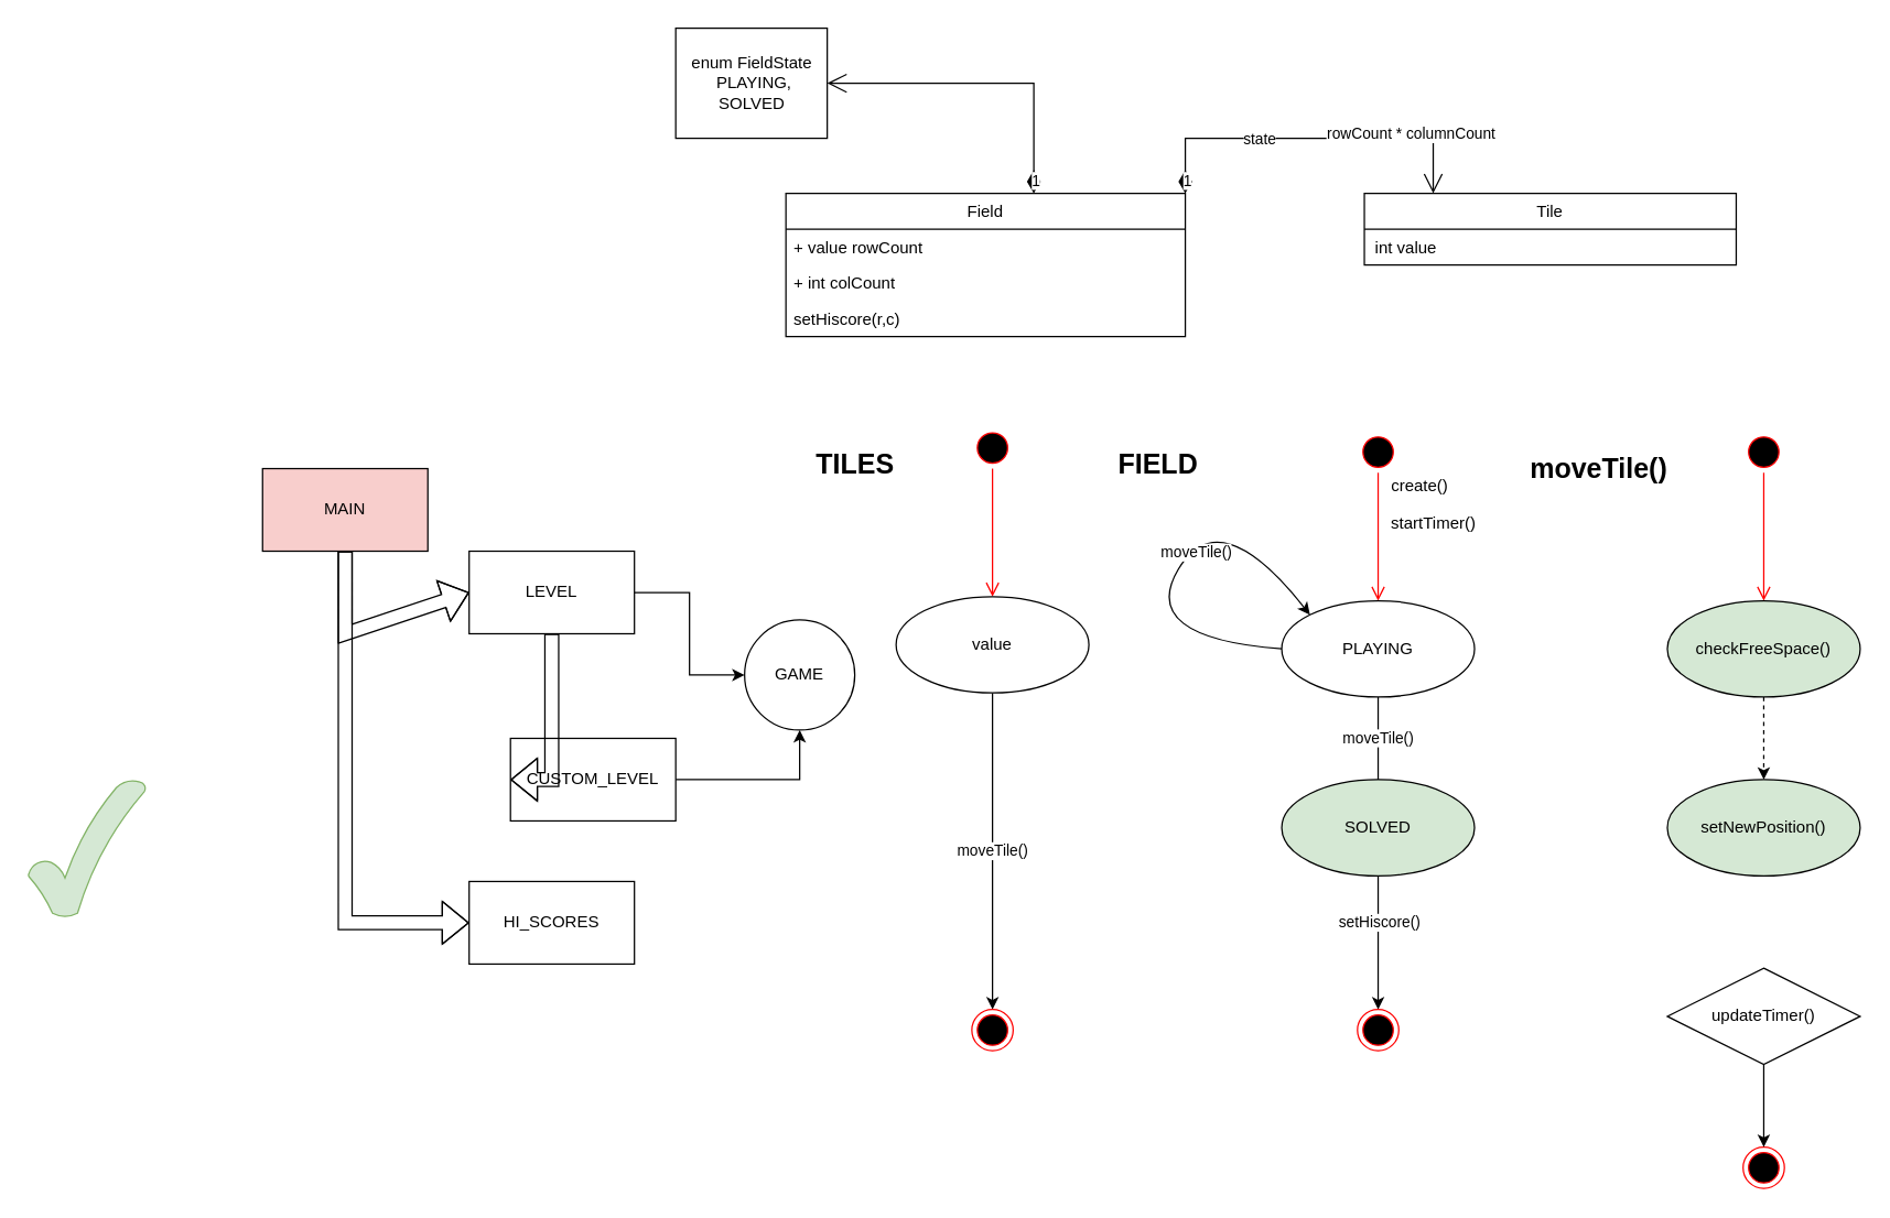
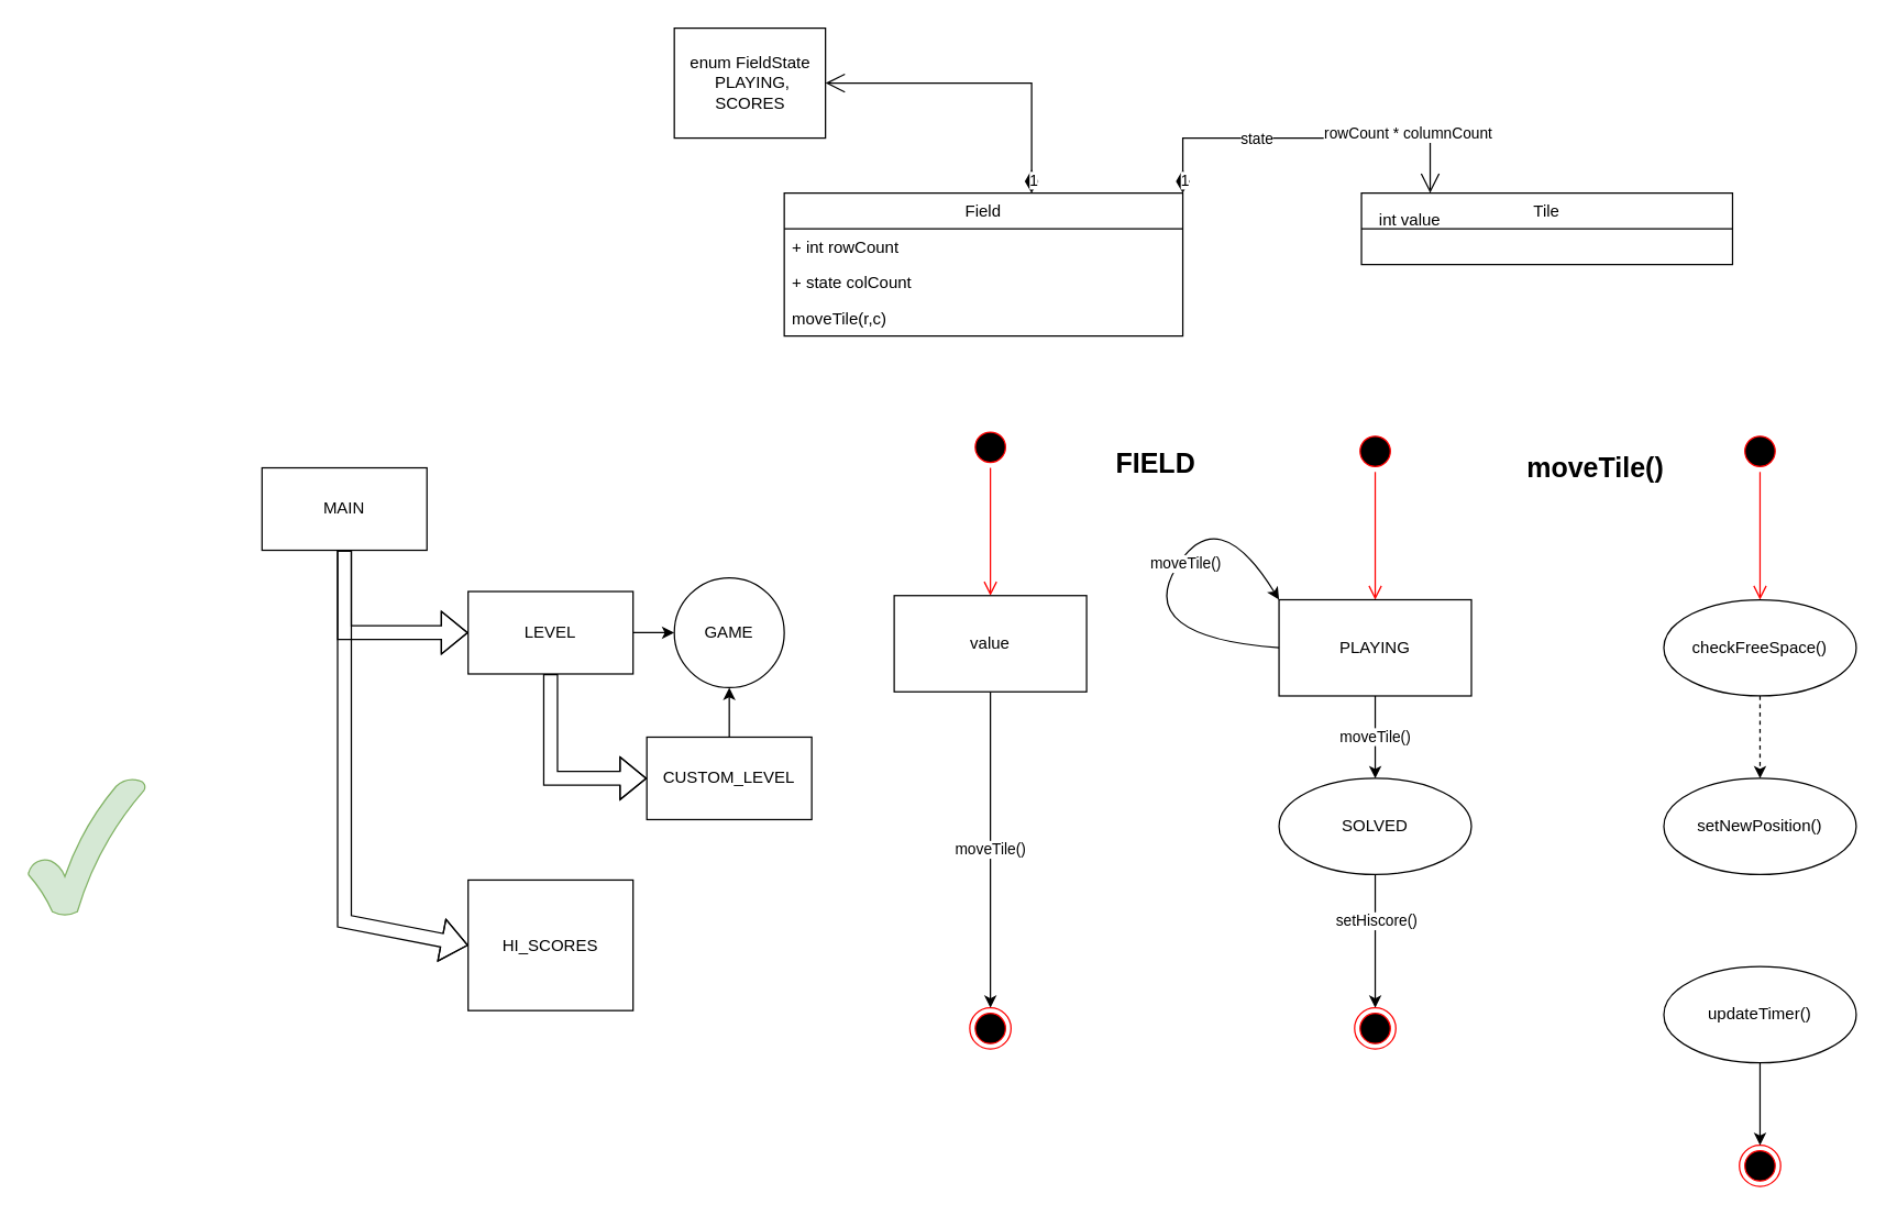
  <mxCell id="0" />
  <mxCell id="1" parent="0" />
  <mxCell id="2" value="Field" style="swimlane;fontStyle=0;childLayout=stackLayout;horizontal=1;startSize=26;fillColor=none;horizontalStack=0;resizeParent=1;resizeParentMax=0;resizeLast=0;collapsible=1;marginBottom=0;" parent="1" vertex="1"><mxGeometry x="570" y="140" width="290" height="104" as="geometry" /></mxCell>
- <mxCell id="3" value="+ value rowCount" style="text;strokeColor=none;fillColor=none;align=left;verticalAlign=top;spacingLeft=4;spacingRight=4;overflow=hidden;rotatable=0;points=[[0,0.5],[1,0.5]];portConstraint=eastwest;" parent="2" vertex="1"><mxGeometry y="26" width="290" height="26" as="geometry" /></mxCell>
- <mxCell id="4" value="+ int colCount" style="text;strokeColor=none;fillColor=none;align=left;verticalAlign=top;spacingLeft=4;spacingRight=4;overflow=hidden;rotatable=0;points=[[0,0.5],[1,0.5]];portConstraint=eastwest;" parent="2" vertex="1"><mxGeometry y="52" width="290" height="26" as="geometry" /></mxCell>
- <mxCell id="5" value="setHiscore(r,c)" style="text;strokeColor=none;fillColor=none;align=left;verticalAlign=top;spacingLeft=4;spacingRight=4;overflow=hidden;rotatable=0;points=[[0,0.5],[1,0.5]];portConstraint=eastwest;" parent="2" vertex="1"><mxGeometry y="78" width="290" height="26" as="geometry" /></mxCell>
+ <mxCell id="3" value="+ int rowCount" style="text;strokeColor=none;fillColor=none;align=left;verticalAlign=top;spacingLeft=4;spacingRight=4;overflow=hidden;rotatable=0;points=[[0,0.5],[1,0.5]];portConstraint=eastwest;" parent="2" vertex="1"><mxGeometry y="26" width="290" height="26" as="geometry" /></mxCell>
+ <mxCell id="4" value="+ state colCount" style="text;strokeColor=none;fillColor=none;align=left;verticalAlign=top;spacingLeft=4;spacingRight=4;overflow=hidden;rotatable=0;points=[[0,0.5],[1,0.5]];portConstraint=eastwest;" parent="2" vertex="1"><mxGeometry y="52" width="290" height="26" as="geometry" /></mxCell>
+ <mxCell id="5" value="moveTile(r,c)" style="text;strokeColor=none;fillColor=none;align=left;verticalAlign=top;spacingLeft=4;spacingRight=4;overflow=hidden;rotatable=0;points=[[0,0.5],[1,0.5]];portConstraint=eastwest;" parent="2" vertex="1"><mxGeometry y="78" width="290" height="26" as="geometry" /></mxCell>
  <mxCell id="6" value="Tile" style="swimlane;fontStyle=0;childLayout=stackLayout;horizontal=1;startSize=26;fillColor=none;horizontalStack=0;resizeParent=1;resizeParentMax=0;resizeLast=0;collapsible=1;marginBottom=0;" parent="1" vertex="1"><mxGeometry x="990" y="140" width="270" height="52" as="geometry" /></mxCell>
  <mxCell id="7" value="1" style="endArrow=open;html=1;endSize=12;startArrow=diamondThin;startSize=14;startFill=1;edgeStyle=orthogonalEdgeStyle;align=left;verticalAlign=bottom;rounded=0;" parent="1" source="2" target="6" edge="1"><mxGeometry x="-1" y="3" relative="1" as="geometry"><mxPoint x="1160.9" y="109" as="sourcePoint" /><mxPoint x="1290" y="164" as="targetPoint" /><Array as="points"><mxPoint x="860" y="100" /><mxPoint x="1040" y="100" /></Array></mxGeometry></mxCell>
  <mxCell id="8" value="rowCount * columnCount" style="edgeLabel;html=1;align=center;verticalAlign=middle;resizable=0;points=[];" parent="7" vertex="1" connectable="0"><mxGeometry x="-0.765" y="3" relative="1" as="geometry"><mxPoint x="166" y="-13" as="offset" /></mxGeometry></mxCell>
- <mxCell id="9" value="enum FieldState&lt;br&gt;&amp;nbsp;PLAYING,&lt;br&gt;SOLVED" style="html=1;" parent="1" vertex="1"><mxGeometry x="490" width="110" height="80" as="geometry" y="20" /></mxCell>
+ <mxCell id="9" value="enum FieldState&lt;br&gt;&amp;nbsp;PLAYING,&lt;br&gt;SCORES" style="html=1;" parent="1" vertex="1"><mxGeometry x="490" width="110" height="80" as="geometry" y="20" /></mxCell>
  <mxCell id="10" value="1" style="endArrow=open;html=1;endSize=12;startArrow=diamondThin;startSize=14;startFill=1;edgeStyle=orthogonalEdgeStyle;align=left;verticalAlign=bottom;rounded=0;" parent="1" source="2" target="9" edge="1"><mxGeometry x="-1" y="3" relative="1" as="geometry"><mxPoint x="750" y="340" as="sourcePoint" /><mxPoint x="900" y="365" as="targetPoint" /><Array as="points"><mxPoint x="750" y="60" /></Array></mxGeometry></mxCell>
  <mxCell id="11" value="state" style="edgeLabel;html=1;align=center;verticalAlign=middle;resizable=0;points=[];" parent="10" vertex="1" connectable="0"><mxGeometry x="-0.765" y="3" relative="1" as="geometry"><mxPoint x="166" y="-13" as="offset" /></mxGeometry></mxCell>
  <mxCell id="12" value="" style="ellipse;html=1;shape=startState;fillColor=#000000;strokeColor=#ff0000;" parent="1" vertex="1"><mxGeometry x="705" y="310" width="30" height="30" as="geometry" /></mxCell>
  <mxCell id="13" value="" style="edgeStyle=orthogonalEdgeStyle;html=1;verticalAlign=bottom;endArrow=open;endSize=8;strokeColor=#ff0000;rounded=0;entryX=0.5;entryY=0;entryDx=0;entryDy=0;" parent="1" source="12" target="15" edge="1"><mxGeometry relative="1" as="geometry"><mxPoint x="720" y="413" as="targetPoint" /></mxGeometry></mxCell>
  <mxCell id="14" value="moveTile()" style="edgeStyle=orthogonalEdgeStyle;rounded=0;orthogonalLoop=1;jettySize=auto;html=1;entryX=0.5;entryY=0;entryDx=0;entryDy=0;" parent="1" source="15" target="16" edge="1"><mxGeometry relative="1" as="geometry"><mxPoint x="720" y="680" as="targetPoint" /></mxGeometry></mxCell>
- <mxCell id="15" value="value" style="ellipse;whiteSpace=wrap;html=1;" parent="1" vertex="1"><mxGeometry x="650" y="433" width="140" height="70" as="geometry" /></mxCell>
+ <mxCell id="15" value="value" style="whiteSpace=wrap;html=1;rounded=0;" parent="1" vertex="1"><mxGeometry x="650" y="433" width="140" height="70" as="geometry" /></mxCell>
  <mxCell id="16" value="" style="ellipse;html=1;shape=endState;fillColor=#000000;strokeColor=#ff0000;" parent="1" vertex="1"><mxGeometry x="705" y="733" width="30" height="30" as="geometry" /></mxCell>
- <mxCell id="17" value="TILES" style="text;html=1;align=center;verticalAlign=middle;resizable=0;points=[];autosize=1;strokeColor=none;fillColor=none;fontSize=20;fontStyle=1" parent="1" vertex="1"><mxGeometry x="580" y="316" width="80" height="40" as="geometry" /></mxCell>
  <mxCell id="18" value="" style="ellipse;html=1;shape=startState;fillColor=#000000;strokeColor=#ff0000;" parent="1" vertex="1"><mxGeometry x="985" y="313" width="30" height="30" as="geometry" /></mxCell>
  <mxCell id="19" value="" style="edgeStyle=orthogonalEdgeStyle;html=1;verticalAlign=bottom;endArrow=open;endSize=8;strokeColor=#ff0000;rounded=0;entryX=0.5;entryY=0;entryDx=0;entryDy=0;" parent="1" source="18" target="21" edge="1"><mxGeometry relative="1" as="geometry"><mxPoint x="1000" y="416" as="targetPoint" /><Array as="points"><mxPoint x="1000" y="370" /><mxPoint x="1000" y="370" /></Array></mxGeometry></mxCell>
- <mxCell id="20" value="moveTile()" style="edgeStyle=orthogonalEdgeStyle;rounded=0;orthogonalLoop=1;jettySize=auto;html=1;entryX=0.5;entryY=0;entryDx=0;entryDy=0;endArrow=none;" parent="1" source="21" target="24" edge="1"><mxGeometry relative="1" as="geometry" /></mxCell>
- <mxCell id="21" value="PLAYING" style="ellipse;whiteSpace=wrap;html=1;" parent="1" vertex="1"><mxGeometry x="930" y="436" width="140" height="70" as="geometry" /></mxCell>
+ <mxCell id="20" value="moveTile()" style="edgeStyle=orthogonalEdgeStyle;rounded=0;orthogonalLoop=1;jettySize=auto;html=1;entryX=0.5;entryY=0;entryDx=0;entryDy=0;" parent="1" source="21" target="24" edge="1"><mxGeometry relative="1" as="geometry" /></mxCell>
+ <mxCell id="21" value="PLAYING" style="whiteSpace=wrap;html=1;rounded=0;" parent="1" vertex="1"><mxGeometry x="930" y="436" width="140" height="70" as="geometry" /></mxCell>
  <mxCell id="22" style="edgeStyle=orthogonalEdgeStyle;rounded=0;orthogonalLoop=1;jettySize=auto;html=1;entryX=0.5;entryY=0;entryDx=0;entryDy=0;" parent="1" source="24" target="25" edge="1"><mxGeometry relative="1" as="geometry"><mxPoint x="1000" y="723" as="targetPoint" /><Array as="points" /></mxGeometry></mxCell>
  <mxCell id="23" value="setHiscore()" style="edgeLabel;html=1;align=center;verticalAlign=middle;resizable=0;points=[];" vertex="1" connectable="0" parent="22"><mxGeometry x="-0.31" relative="1" as="geometry"><mxPoint as="offset" /></mxGeometry></mxCell>
- <mxCell id="24" value="SOLVED" style="ellipse;whiteSpace=wrap;html=1;fillColor=#d5e8d4;" parent="1" vertex="1"><mxGeometry x="930" y="566" width="140" height="70" as="geometry" /></mxCell>
+ <mxCell id="24" value="SOLVED" style="ellipse;whiteSpace=wrap;html=1;" parent="1" vertex="1"><mxGeometry x="930" y="566" width="140" height="70" as="geometry" /></mxCell>
  <mxCell id="25" value="" style="ellipse;html=1;shape=endState;fillColor=#000000;strokeColor=#ff0000;" parent="1" vertex="1"><mxGeometry x="985" y="733" width="30" height="30" as="geometry" /></mxCell>
  <mxCell id="26" value="FIELD" style="text;html=1;align=center;verticalAlign=middle;resizable=0;points=[];autosize=1;strokeColor=none;fillColor=none;fontSize=20;fontStyle=1" parent="1" vertex="1"><mxGeometry x="800" y="316" width="80" height="40" as="geometry" /></mxCell>
  <mxCell id="27" value="" style="verticalLabelPosition=bottom;verticalAlign=top;html=1;shape=mxgraph.basic.tick;fontSize=20;fillColor=#d5e8d4;strokeColor=#82b366;" parent="1" vertex="1"><mxGeometry x="20" y="566" width="85" height="100" as="geometry" /></mxCell>
  <mxCell id="28" value="" style="curved=1;endArrow=classic;html=1;rounded=0;exitX=0;exitY=0.5;exitDx=0;exitDy=0;entryX=0;entryY=0;entryDx=0;entryDy=0;" edge="1" parent="1" source="21" target="21"><mxGeometry width="50" height="50" relative="1" as="geometry"><mxPoint x="855" y="453" as="sourcePoint" /><mxPoint x="905" y="403" as="targetPoint" /><Array as="points"><mxPoint x="825" y="463" /><mxPoint x="885" y="363" /></Array></mxGeometry></mxCell>
  <mxCell id="29" value="&lt;span style=&quot;color: rgba(0 , 0 , 0 , 0) ; font-family: monospace ; font-size: 0px&quot;&gt;%3CmxGraphModel%3E%3Croot%3E%3CmxCell%20id%3D%220%22%2F%3E%3CmxCell%20id%3D%221%22%20parent%3D%220%22%2F%3E%3CmxCell%20id%3D%222%22%20value%3D%22moveTile()%22%20style%3D%22edgeStyle%3DorthogonalEdgeStyle%3Brounded%3D0%3BorthogonalLoop%3D1%3BjettySize%3Dauto%3Bhtml%3D1%3BentryX%3D0.5%3BentryY%3D0%3BentryDx%3D0%3BentryDy%3D0%3B%22%20edge%3D%221%22%20parent%3D%221%22%3E%3CmxGeometry%20relative%3D%221%22%20as%3D%22geometry%22%3E%3CmxPoint%20x%3D%22425%22%20y%3D%22763%22%20as%3D%22sourcePoint%22%2F%3E%3CmxPoint%20x%3D%22285%22%20y%3D%22823%22%20as%3D%22targetPoint%22%2F%3E%3C%2FmxGeometry%3E%3C%2FmxCell%3E%3C%2Froot%3E%3C%2FmxGraphModel%3move&lt;/span&gt;" style="edgeLabel;html=1;align=center;verticalAlign=middle;resizable=0;points=[];" vertex="1" connectable="0" parent="28"><mxGeometry x="-0.046" y="-1" relative="1" as="geometry"><mxPoint as="offset" /></mxGeometry></mxCell>
  <mxCell id="30" value="moveTile()" style="edgeLabel;html=1;align=center;verticalAlign=middle;resizable=0;points=[];" vertex="1" connectable="0" parent="28"><mxGeometry x="0.1" y="-3" relative="1" as="geometry"><mxPoint x="1" as="offset" /></mxGeometry></mxCell>
- <mxCell id="31" value="&lt;span style=&quot;text-align: left&quot;&gt;int value&lt;/span&gt;" style="text;html=1;align=center;verticalAlign=middle;resizable=0;points=[];autosize=1;strokeColor=none;fillColor=none;" vertex="1" parent="1"><mxGeometry x="990" y="170" width="60" height="20" as="geometry" /></mxCell>
+ <mxCell id="31" value="&lt;span style=&quot;text-align: left&quot;&gt;int value&lt;/span&gt;" style="text;html=1;align=center;verticalAlign=middle;resizable=0;points=[];autosize=1;strokeColor=none;fillColor=none;" vertex="1" parent="1"><mxGeometry x="995" y="150" width="60" height="20" as="geometry" /></mxCell>
  <mxCell id="32" value="" style="ellipse;html=1;shape=startState;fillColor=#000000;strokeColor=#ff0000;" vertex="1" parent="1"><mxGeometry x="1265" y="313" width="30" height="30" as="geometry" /></mxCell>
  <mxCell id="33" value="" style="edgeStyle=orthogonalEdgeStyle;html=1;verticalAlign=bottom;endArrow=open;endSize=8;strokeColor=#ff0000;rounded=0;entryX=0.5;entryY=0;entryDx=0;entryDy=0;" edge="1" parent="1" source="32" target="35"><mxGeometry relative="1" as="geometry"><mxPoint x="1280" y="416" as="targetPoint" /></mxGeometry></mxCell>
  <mxCell id="34" value="" style="edgeStyle=orthogonalEdgeStyle;rounded=0;orthogonalLoop=1;jettySize=auto;html=1;entryX=0.5;entryY=0;entryDx=0;entryDy=0;dashed=1;" edge="1" parent="1" source="35" target="36"><mxGeometry relative="1" as="geometry" /></mxCell>
- <mxCell id="35" value="checkFreeSpace()" style="ellipse;whiteSpace=wrap;html=1;fillColor=#d5e8d4;" vertex="1" parent="1"><mxGeometry x="1210" y="436" width="140" height="70" as="geometry" /></mxCell>
- <mxCell id="36" value="setNewPosition()" style="ellipse;whiteSpace=wrap;html=1;fillColor=#d5e8d4;" vertex="1" parent="1"><mxGeometry x="1210" y="566" width="140" height="70" as="geometry" /></mxCell>
+ <mxCell id="35" value="checkFreeSpace()" style="ellipse;whiteSpace=wrap;html=1;" vertex="1" parent="1"><mxGeometry x="1210" y="436" width="140" height="70" as="geometry" /></mxCell>
+ <mxCell id="36" value="setNewPosition()" style="ellipse;whiteSpace=wrap;html=1;" vertex="1" parent="1"><mxGeometry x="1210" y="566" width="140" height="70" as="geometry" /></mxCell>
  <mxCell id="37" value="" style="ellipse;html=1;shape=endState;fillColor=#000000;strokeColor=#ff0000;" vertex="1" parent="1"><mxGeometry x="1265" y="833" width="30" height="30" as="geometry" /></mxCell>
  <mxCell id="38" value="moveTile()" style="text;html=1;align=center;verticalAlign=middle;resizable=0;points=[];autosize=1;strokeColor=none;fillColor=none;fontSize=20;fontStyle=1" vertex="1" parent="1"><mxGeometry x="1100" y="324" width="120" height="30" as="geometry" /></mxCell>
- <mxCell id="39" value="startTimer()" style="text;html=1;align=center;verticalAlign=middle;resizable=0;points=[];autosize=1;strokeColor=none;fillColor=none;" vertex="1" parent="1"><mxGeometry x="1000" y="370" width="80" height="20" as="geometry" /></mxCell>
  <mxCell id="40" style="edgeStyle=orthogonalEdgeStyle;rounded=0;orthogonalLoop=1;jettySize=auto;html=1;entryX=0.5;entryY=0;entryDx=0;entryDy=0;" edge="1" parent="1" source="41" target="37"><mxGeometry relative="1" as="geometry" /></mxCell>
- <mxCell id="41" value="updateTimer()" style="rhombus;whiteSpace=wrap;html=1;" vertex="1" parent="1"><mxGeometry x="1210" y="703" width="140" height="70" as="geometry" /></mxCell>
- <mxCell id="42" value="MAIN" style="rounded=0;whiteSpace=wrap;html=1;fillColor=#f8cecc;" vertex="1" parent="1"><mxGeometry x="190" y="340" width="120" height="60" as="geometry" /></mxCell>
+ <mxCell id="41" value="updateTimer()" style="ellipse;whiteSpace=wrap;html=1;" vertex="1" parent="1"><mxGeometry x="1210" y="703" width="140" height="70" as="geometry" /></mxCell>
+ <mxCell id="42" value="MAIN" style="rounded=0;whiteSpace=wrap;html=1;" vertex="1" parent="1"><mxGeometry x="190" y="340" width="120" height="60" as="geometry" /></mxCell>
  <mxCell id="43" style="edgeStyle=orthogonalEdgeStyle;rounded=0;orthogonalLoop=1;jettySize=auto;html=1;exitX=1;exitY=0.5;exitDx=0;exitDy=0;" edge="1" parent="1" source="44" target="47"><mxGeometry relative="1" as="geometry" /></mxCell>
- <mxCell id="44" value="LEVEL" style="rounded=0;whiteSpace=wrap;html=1;" vertex="1" parent="1"><mxGeometry x="340" y="400" width="120" height="60" as="geometry" /></mxCell>
+ <mxCell id="44" value="LEVEL" style="rounded=0;whiteSpace=wrap;html=1;" vertex="1" parent="1"><mxGeometry x="340" y="430" width="120" height="60" as="geometry" /></mxCell>
  <mxCell id="45" style="edgeStyle=orthogonalEdgeStyle;rounded=0;orthogonalLoop=1;jettySize=auto;html=1;" edge="1" parent="1" source="46" target="47"><mxGeometry relative="1" as="geometry" /></mxCell>
- <mxCell id="46" value="CUSTOM_LEVEL" style="rounded=0;whiteSpace=wrap;html=1;" vertex="1" parent="1"><mxGeometry x="370" y="536" width="120" height="60" as="geometry" /></mxCell>
- <mxCell id="47" value="GAME" style="ellipse;whiteSpace=wrap;html=1;aspect=fixed;" vertex="1" parent="1"><mxGeometry x="540" y="450" width="80" height="80" as="geometry" /></mxCell>
- <mxCell id="48" value="HI_SCORES" style="rounded=0;whiteSpace=wrap;html=1;" vertex="1" parent="1"><mxGeometry x="340" y="640" width="120" height="60" as="geometry" /></mxCell>
+ <mxCell id="46" value="CUSTOM_LEVEL" style="rounded=0;whiteSpace=wrap;html=1;" vertex="1" parent="1"><mxGeometry x="470" y="536" width="120" height="60" as="geometry" /></mxCell>
+ <mxCell id="47" value="GAME" style="ellipse;whiteSpace=wrap;html=1;aspect=fixed;" vertex="1" parent="1"><mxGeometry x="490" y="420" width="80" height="80" as="geometry" /></mxCell>
+ <mxCell id="48" value="HI_SCORES" style="rounded=0;whiteSpace=wrap;html=1;" vertex="1" parent="1"><mxGeometry x="340" y="640" width="120" height="95" as="geometry" /></mxCell>
  <mxCell id="49" value="" style="shape=flexArrow;endArrow=classic;html=1;rounded=0;exitX=0.5;exitY=1;exitDx=0;exitDy=0;entryX=0;entryY=0.5;entryDx=0;entryDy=0;" edge="1" parent="1" source="42" target="48"><mxGeometry width="50" height="50" relative="1" as="geometry"><mxPoint x="510" y="510" as="sourcePoint" /><mxPoint x="560" y="460" as="targetPoint" /><Array as="points"><mxPoint x="250" y="670" /></Array></mxGeometry></mxCell>
  <mxCell id="50" value="" style="shape=flexArrow;endArrow=classic;html=1;rounded=0;entryX=0;entryY=0.5;entryDx=0;entryDy=0;" edge="1" parent="1" target="44"><mxGeometry width="50" height="50" relative="1" as="geometry"><mxPoint x="250" y="400" as="sourcePoint" /><mxPoint x="350" y="680" as="targetPoint" /><Array as="points"><mxPoint x="250" y="460" /></Array></mxGeometry></mxCell>
  <mxCell id="51" value="" style="shape=flexArrow;endArrow=classic;html=1;rounded=0;entryX=0;entryY=0.5;entryDx=0;entryDy=0;exitX=0.5;exitY=1;exitDx=0;exitDy=0;" edge="1" parent="1" source="44" target="46"><mxGeometry width="50" height="50" relative="1" as="geometry"><mxPoint x="400" y="510" as="sourcePoint" /><mxPoint x="460" y="570" as="targetPoint" /><Array as="points"><mxPoint x="400" y="566" /></Array></mxGeometry></mxCell>
- <mxCell id="52" value="create()" style="text;html=1;align=center;verticalAlign=middle;resizable=0;points=[];autosize=1;strokeColor=none;fillColor=none;" vertex="1" parent="1"><mxGeometry x="1000" y="343" width="60" height="20" as="geometry" /></mxCell>
